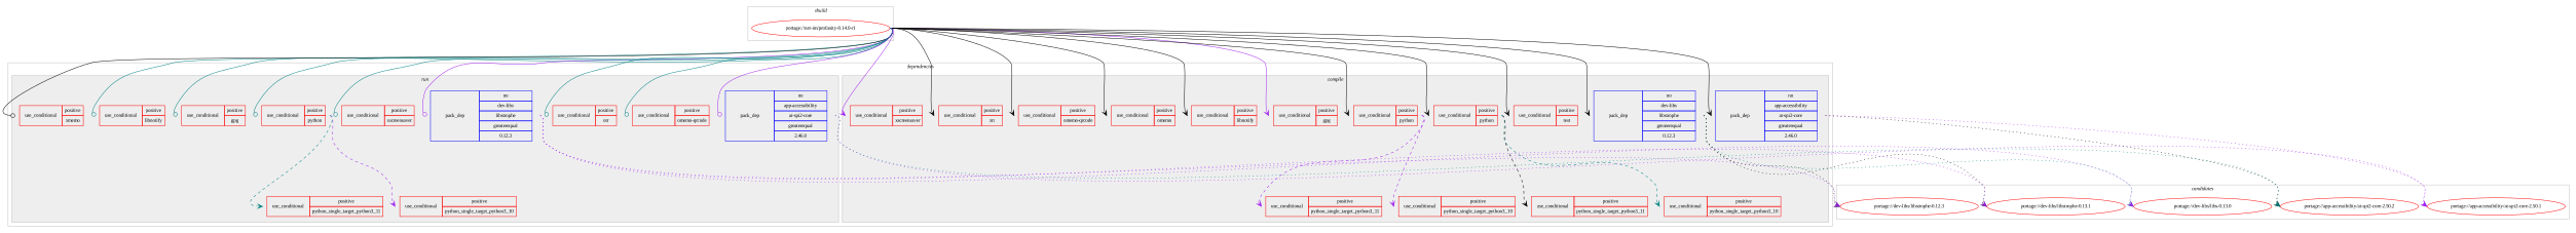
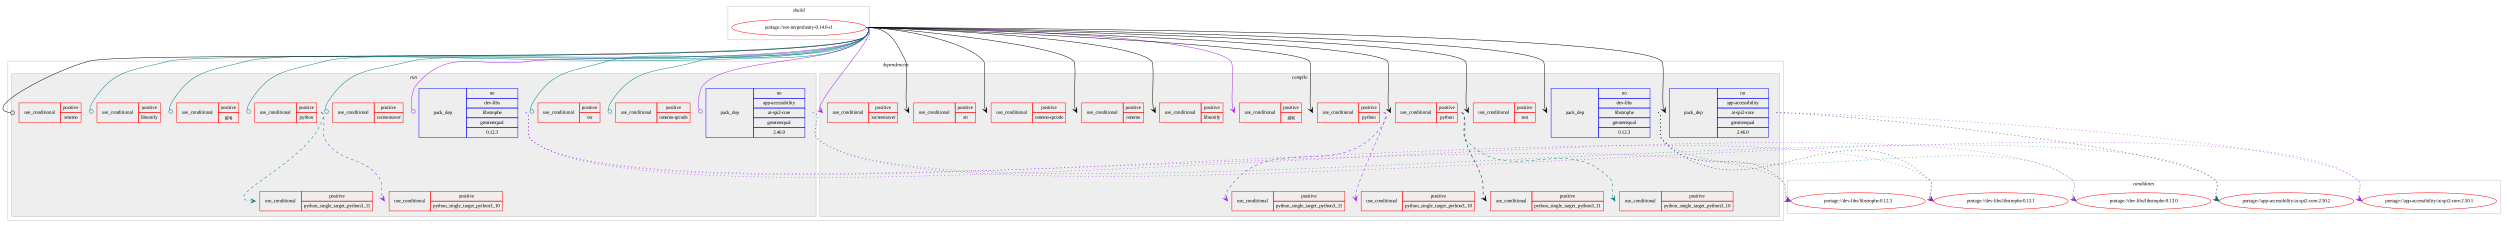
  digraph {
    compound=true
    concentrate=true
    fontname="Liberation Serif"
    fontsize=10
    newrank=true
    rankdir=TB
    ranksep=1.5
    node [color=red fontname="Liberation Serif" fontsize=10 shape=none]
    edge [arrowhead=vee color=black fontname="Liberation Serif" headport=w style=solid tailport=e weight=20]
    n1 [label="portage://net-im/profanity-0.14.0-r1" width=4 shape=""]
    n2 [label=<<TABLE BORDER="0" CELLBORDER="1" CELLSPACING="0" CELLPADDING="4"><TR><TD ROWSPAN="3" CELLPADDING="10">use_conditional</TD></TR><TR><TD>positive</TD></TR><TR><TD>gpg</TD></TR></TABLE>>]
    n3 [label=<<TABLE BORDER="0" CELLBORDER="1" CELLSPACING="0" CELLPADDING="4"><TR><TD ROWSPAN="3" CELLPADDING="10">use_conditional</TD></TR><TR><TD>positive</TD></TR><TR><TD>libnotify</TD></TR></TABLE>>]
    n4 [label=<<TABLE BORDER="0" CELLBORDER="1" CELLSPACING="0" CELLPADDING="4"><TR><TD ROWSPAN="3" CELLPADDING="10">use_conditional</TD></TR><TR><TD>positive</TD></TR><TR><TD>omemo</TD></TR></TABLE>>]
    n5 [label=<<TABLE BORDER="0" CELLBORDER="1" CELLSPACING="0" CELLPADDING="4"><TR><TD ROWSPAN="3" CELLPADDING="10">use_conditional</TD></TR><TR><TD>positive</TD></TR><TR><TD>omemo-qrcode</TD></TR></TABLE>>]
    n6 [label=<<TABLE BORDER="0" CELLBORDER="1" CELLSPACING="0" CELLPADDING="4"><TR><TD ROWSPAN="3" CELLPADDING="10">use_conditional</TD></TR><TR><TD>positive</TD></TR><TR><TD>otr</TD></TR></TABLE>>]
    n7 [label=<<TABLE BORDER="0" CELLBORDER="1" CELLSPACING="0" CELLPADDING="4"><TR><TD ROWSPAN="3" CELLPADDING="10">use_conditional</TD></TR><TR><TD>positive</TD></TR><TR><TD>xscreensaver</TD></TR></TABLE>>]
    n8 [label=<<TABLE BORDER="0" CELLBORDER="1" CELLSPACING="0" CELLPADDING="4"><TR><TD ROWSPAN="3" CELLPADDING="10">use_conditional</TD></TR><TR><TD>positive</TD></TR><TR><TD>python_single_target_python3_10</TD></TR></TABLE>>]
    n9 [label=<<TABLE BORDER="0" CELLBORDER="1" CELLSPACING="0" CELLPADDING="4"><TR><TD ROWSPAN="3" CELLPADDING="10">use_conditional</TD></TR><TR><TD>positive</TD></TR><TR><TD>python_single_target_python3_11</TD></TR></TABLE>>]
    n10 [label=<<TABLE BORDER="0" CELLBORDER="1" CELLSPACING="0" CELLPADDING="4"><TR><TD ROWSPAN="3" CELLPADDING="10">use_conditional</TD></TR><TR><TD>positive</TD></TR><TR><TD>python</TD></TR></TABLE>>]
    n11 [label=<<TABLE BORDER="0" CELLBORDER="1" CELLSPACING="0" CELLPADDING="4"><TR><TD ROWSPAN="3" CELLPADDING="10">use_conditional</TD></TR><TR><TD>positive</TD></TR><TR><TD>python_single_target_python3_10</TD></TR></TABLE>>]
    n12 [label=<<TABLE BORDER="0" CELLBORDER="1" CELLSPACING="0" CELLPADDING="4"><TR><TD ROWSPAN="3" CELLPADDING="10">use_conditional</TD></TR><TR><TD>positive</TD></TR><TR><TD>python_single_target_python3_11</TD></TR></TABLE>>]
    n13 [label=<<TABLE BORDER="0" CELLBORDER="1" CELLSPACING="0" CELLPADDING="4"><TR><TD ROWSPAN="3" CELLPADDING="10">use_conditional</TD></TR><TR><TD>positive</TD></TR><TR><TD>python</TD></TR></TABLE>>]
    n14 [label=<<TABLE BORDER="0" CELLBORDER="1" CELLSPACING="0" CELLPADDING="4"><TR><TD ROWSPAN="3" CELLPADDING="10">use_conditional</TD></TR><TR><TD>positive</TD></TR><TR><TD>test</TD></TR></TABLE>>]
    n15 [color=blue label=<<TABLE BORDER="0" CELLBORDER="1" CELLSPACING="0" CELLPADDING="4" WIDTH="220"><TR><TD ROWSPAN="6" CELLPADDING="30">pack_dep</TD></TR><TR><TD WIDTH="110">no</TD></TR><TR><TD>app-accessibility</TD></TR><TR><TD>at-spi2-core</TD></TR><TR><TD>greaterequal</TD></TR><TR><TD>2.46.0</TD></TR></TABLE>>]
    n16 [color=blue label=<<TABLE BORDER="0" CELLBORDER="1" CELLSPACING="0" CELLPADDING="4" WIDTH="220"><TR><TD ROWSPAN="6" CELLPADDING="30">pack_dep</TD></TR><TR><TD WIDTH="110">no</TD></TR><TR><TD>dev-libs</TD></TR><TR><TD>libstrophe</TD></TR><TR><TD>greaterequal</TD></TR><TR><TD>0.12.3</TD></TR></TABLE>>]
    n17 [label=<<TABLE BORDER="0" CELLBORDER="1" CELLSPACING="0" CELLPADDING="4"><TR><TD ROWSPAN="3" CELLPADDING="10">use_conditional</TD></TR><TR><TD>positive</TD></TR><TR><TD>gpg</TD></TR></TABLE>>]
    n18 [label=<<TABLE BORDER="0" CELLBORDER="1" CELLSPACING="0" CELLPADDING="4"><TR><TD ROWSPAN="3" CELLPADDING="10">use_conditional</TD></TR><TR><TD>positive</TD></TR><TR><TD>libnotify</TD></TR></TABLE>>]
    n19 [label=<<TABLE BORDER="0" CELLBORDER="1" CELLSPACING="0" CELLPADDING="4"><TR><TD ROWSPAN="3" CELLPADDING="10">use_conditional</TD></TR><TR><TD>positive</TD></TR><TR><TD>omemo</TD></TR></TABLE>>]
    n20 [color=blue label=<<TABLE BORDER="0" CELLBORDER="1" CELLSPACING="0" CELLPADDING="4" WIDTH="220"><TR><TD ROWSPAN="6" CELLPADDING="30">pack_dep</TD></TR><TR><TD WIDTH="110">no</TD></TR><TR><TD>dev-libs</TD></TR><TR><TD>libstrophe</TD></TR><TR><TD>greaterequal</TD></TR><TR><TD>0.12.3</TD></TR></TABLE>>]
    n21 [label=<<TABLE BORDER="0" CELLBORDER="1" CELLSPACING="0" CELLPADDING="4"><TR><TD ROWSPAN="3" CELLPADDING="10">use_conditional</TD></TR><TR><TD>positive</TD></TR><TR><TD>omemo-qrcode</TD></TR></TABLE>>]
    n22 [label=<<TABLE BORDER="0" CELLBORDER="1" CELLSPACING="0" CELLPADDING="4"><TR><TD ROWSPAN="3" CELLPADDING="10">use_conditional</TD></TR><TR><TD>positive</TD></TR><TR><TD>otr</TD></TR></TABLE>>]
    n23 [label=<<TABLE BORDER="0" CELLBORDER="1" CELLSPACING="0" CELLPADDING="4"><TR><TD ROWSPAN="3" CELLPADDING="10">use_conditional</TD></TR><TR><TD>positive</TD></TR><TR><TD>python_single_target_python3_10</TD></TR></TABLE>>]
    n24 [label=<<TABLE BORDER="0" CELLBORDER="1" CELLSPACING="0" CELLPADDING="4"><TR><TD ROWSPAN="3" CELLPADDING="10">use_conditional</TD></TR><TR><TD>positive</TD></TR><TR><TD>python_single_target_python3_11</TD></TR></TABLE>>]
    n25 [label=<<TABLE BORDER="0" CELLBORDER="1" CELLSPACING="0" CELLPADDING="4"><TR><TD ROWSPAN="3" CELLPADDING="10">use_conditional</TD></TR><TR><TD>positive</TD></TR><TR><TD>python</TD></TR></TABLE>>]
    n26 [label=<<TABLE BORDER="0" CELLBORDER="1" CELLSPACING="0" CELLPADDING="4"><TR><TD ROWSPAN="3" CELLPADDING="10">use_conditional</TD></TR><TR><TD>positive</TD></TR><TR><TD>xscreensaver</TD></TR></TABLE>>]
    n27 [color=blue label=<<TABLE BORDER="0" CELLBORDER="1" CELLSPACING="0" CELLPADDING="4" WIDTH="220"><TR><TD ROWSPAN="6" CELLPADDING="30">pack_dep</TD></TR><TR><TD WIDTH="110">no</TD></TR><TR><TD>app-accessibility</TD></TR><TR><TD>at-spi2-core</TD></TR><TR><TD>greaterequal</TD></TR><TR><TD>2.46.0</TD></TR></TABLE>>]
    n28 [label="portage://app-accessibility/at-spi2-core-2.50.1" width=4 shape=""]
    n29 [label="portage://app-accessibility/at-spi2-core-2.50.2" width=4 shape=""]
    n30 [label="portage://dev-libs/libstrophe-0.12.3" width=4 shape=""]
-   n31 [label="portage://dev-libs/libs-0.13.0" width=4 shape=""]
+   n31 [label="portage://dev-libs/libstrophe-0.13.0" width=4 shape=""]
    n32 [label="portage://dev-libs/libstrophe-0.13.1" width=4 shape=""]
    subgraph cluster_1 {
      color=gray
      label=<<i>ebuild</i>>
      rank=same
      n1
    }
    subgraph cluster_2 {
      color=gray
      label=<<i>dependencies</i>>
      subgraph cluster_3 {
        color=gray
        fillcolor="#eeeeee"
        label=<<i>compile</i>>
        style=filled
        subgraph sub_4 {
          color=gray
          fillcolor="#eeeeee"
          label=<<i>compile</i>>
          style=filled
          n2
        }
        subgraph sub_5 {
          color=gray
          fillcolor="#eeeeee"
          label=<<i>compile</i>>
          style=filled
          n3
        }
        subgraph sub_6 {
          color=gray
          fillcolor="#eeeeee"
          label=<<i>compile</i>>
          style=filled
          n4
        }
        subgraph sub_7 {
          color=gray
          fillcolor="#eeeeee"
          label=<<i>compile</i>>
          style=filled
          n5
        }
        subgraph sub_8 {
          color=gray
          fillcolor="#eeeeee"
          label=<<i>compile</i>>
          style=filled
          n6
        }
        subgraph sub_9 {
          color=gray
          fillcolor="#eeeeee"
          label=<<i>compile</i>>
          style=filled
          n7
        }
        subgraph sub_10 {
          color=gray
          fillcolor="#eeeeee"
          label=<<i>compile</i>>
          style=filled
          n10
          subgraph sub_11 {
            color=gray
            fillcolor="#eeeeee"
            label=<<i>compile</i>>
            style=filled
            n8
          }
          subgraph sub_12 {
            color=gray
            fillcolor="#eeeeee"
            label=<<i>compile</i>>
            style=filled
            n9
          }
        }
        subgraph sub_13 {
          color=gray
          fillcolor="#eeeeee"
          label=<<i>compile</i>>
          style=filled
          n13
          subgraph sub_14 {
            color=gray
            fillcolor="#eeeeee"
            label=<<i>compile</i>>
            style=filled
            n11
          }
          subgraph sub_15 {
            color=gray
            fillcolor="#eeeeee"
            label=<<i>compile</i>>
            style=filled
            n12
          }
        }
        subgraph sub_16 {
          color=gray
          fillcolor="#eeeeee"
          label=<<i>compile</i>>
          style=filled
          n14
        }
        subgraph sub_17 {
          color=gray
          fillcolor="#eeeeee"
          label=<<i>compile</i>>
          style=filled
          n15
        }
        subgraph sub_18 {
          color=gray
          fillcolor="#eeeeee"
          label=<<i>compile</i>>
          style=filled
          n16
        }
      }
      subgraph cluster_19 {
        color=gray
        fillcolor="#eeeeee"
        label=<<i>compile and run</i>>
        style=filled
      }
      subgraph cluster_20 {
        color=gray
        fillcolor="#eeeeee"
        label=<<i>run</i>>
        style=filled
        subgraph sub_21 {
          color=gray
          fillcolor="#eeeeee"
          label=<<i>run</i>>
          style=filled
          n17
        }
        subgraph sub_22 {
          color=gray
          fillcolor="#eeeeee"
          label=<<i>run</i>>
          style=filled
          n18
        }
        subgraph sub_23 {
          color=gray
          fillcolor="#eeeeee"
          label=<<i>run</i>>
          style=filled
          n19
        }
        subgraph sub_24 {
          color=gray
          fillcolor="#eeeeee"
          label=<<i>run</i>>
          style=filled
          n20
        }
        subgraph sub_25 {
          color=gray
          fillcolor="#eeeeee"
          label=<<i>run</i>>
          style=filled
          n21
        }
        subgraph sub_26 {
          color=gray
          fillcolor="#eeeeee"
          label=<<i>run</i>>
          style=filled
          n22
        }
        subgraph sub_27 {
          color=gray
          fillcolor="#eeeeee"
          label=<<i>run</i>>
          style=filled
          n25
          subgraph sub_28 {
            color=gray
            fillcolor="#eeeeee"
            label=<<i>run</i>>
            style=filled
            n23
          }
          subgraph sub_29 {
            color=gray
            fillcolor="#eeeeee"
            label=<<i>run</i>>
            style=filled
            n24
          }
        }
        subgraph sub_30 {
          color=gray
          fillcolor="#eeeeee"
          label=<<i>run</i>>
          style=filled
          n26
        }
        subgraph sub_31 {
          color=gray
          fillcolor="#eeeeee"
          label=<<i>run</i>>
          style=filled
          n27
        }
      }
    }
    subgraph cluster_32 {
      color=gray
      label=<<i>candidates</i>>
      rank=same
      subgraph sub_33 {
        color=black
        label=<<i>candidates</i>>
        nodesep=1
        rank=same
        n28
        n29
      }
      subgraph sub_34 {
        color=black
        label=<<i>candidates</i>>
        nodesep=1
        rank=same
        n28
        n29
      }
      subgraph sub_35 {
        color=black
        label=<<i>candidates</i>>
        nodesep=1
        rank=same
        n30
        n31
        n32
      }
      subgraph sub_36 {
        color=black
        label=<<i>candidates</i>>
        nodesep=1
        rank=same
        n30
        n31
        n32
      }
    }
    n1 -> n2 [color=purple]
    n1 -> n3
    n1 -> n4
    n1 -> n5
    n1 -> n6
    n1 -> n7 [color=purple]
    n1 -> n10
    n1 -> n13
    n1 -> n14
    n1 -> n15
    n1 -> n16
    n1 -> n17 [arrowhead=odot color=teal]
    n1 -> n18 [arrowhead=odot color=teal]
    n1 -> n19 [arrowhead=odot]
    n1 -> n20 [arrowhead=odot color=purple]
    n1 -> n21 [arrowhead=odot color=teal]
    n1 -> n22 [arrowhead=odot color=teal]
    n1 -> n25 [arrowhead=odot color=teal]
    n1 -> n26 [arrowhead=odot color=teal]
    n1 -> n27 [arrowhead=odot color=purple]
    n10 -> n8 [color=teal style=dashed]
    n10 -> n9 [style=dashed]
    n13 -> n11 [color=purple style=dashed]
    n13 -> n12 [color=purple style=dashed]
    n15 -> n28 [color=purple style=dotted weight=100]
    n15 -> n29 [style=dotted weight=100]
    n16 -> n30 [style=dotted weight=100]
    n16 -> n31 [color=teal style=dotted weight=100]
    n16 -> n32 [style=dotted weight=100]
    n20 -> n30 [color=purple style=dotted weight=100]
    n20 -> n31 [color=purple style=dotted weight=100]
    n20 -> n32 [color=purple style=dotted weight=100]
    n25 -> n23 [color=purple style=dashed]
    n25 -> n24 [color=teal style=dashed]
    n27 -> n28 [color=purple style=dotted weight=100]
    n27 -> n29 [color=teal style=dotted weight=100]
  }
